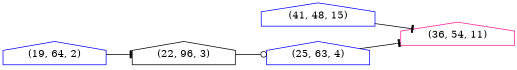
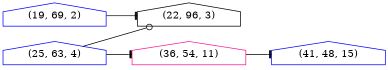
  digraph {
    rankdir=LR
    node [color=blue shape=house]
    edge [arrowhead=tee color=black]
    n1 [color=black label="(22, 96, 3)"]
-   "(19, 69, 2)" [label="(19, 64, 2)"]
+   "(19, 69, 2)"
    "(25, 63, 4)"
    "(36, 54, 11)" [color=deeppink]
    n5 [label="(41, 48, 15)"]
-   n1 -> "(25, 63, 4)" [arrowhead=odot]
+   "(25, 63, 4)" -> n1 [arrowhead=odot]
    "(19, 69, 2)" -> n1
    "(25, 63, 4)" -> "(36, 54, 11)"
-   n5 -> "(36, 54, 11)"
+   "(36, 54, 11)" -> n5
  }
